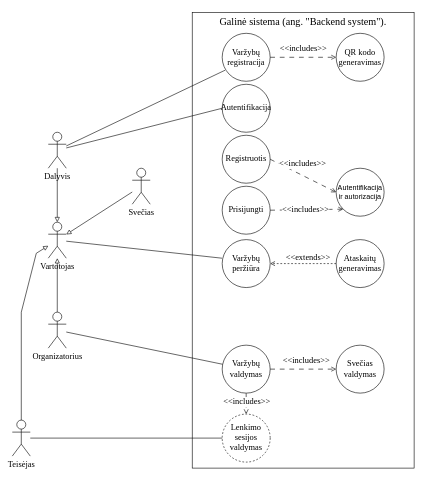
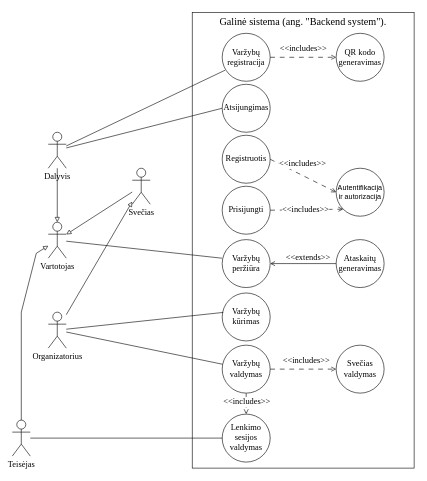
  <mxCell id="0" />
  <mxCell id="1" parent="0" />
  <mxCell id="2" value="&lt;font style=&quot;font-size: 17px;&quot;&gt;Galinė sistema (ang. &quot;Backend system&quot;).&lt;/font&gt;" style="rounded=0;whiteSpace=wrap;html=1;verticalAlign=top;fontFamily=Times New Roman;" parent="1" vertex="1"><mxGeometry x="320" y="20" width="370" height="760" as="geometry" /></mxCell>
  <mxCell id="3" value="&lt;font style=&quot;font-size: 14px;&quot;&gt;Svečias&lt;/font&gt;" style="shape=umlActor;verticalLabelPosition=bottom;verticalAlign=top;html=1;outlineConnect=0;fontFamily=Times New Roman;fontSize=14;" parent="1" vertex="1"><mxGeometry x="220" y="280" width="30" height="60" as="geometry" /></mxCell>
  <mxCell id="4" value="&lt;font style=&quot;font-size: 14px;&quot;&gt;Registruotis&lt;/font&gt;" style="ellipse;whiteSpace=wrap;html=1;aspect=fixed;fontFamily=Times New Roman;fontSize=14;" parent="1" vertex="1"><mxGeometry x="370" y="225" width="80" height="80" as="geometry" /></mxCell>
  <mxCell id="5" value="Prisijungti" style="ellipse;whiteSpace=wrap;html=1;aspect=fixed;fontFamily=Times New Roman;fontSize=14;" parent="1" vertex="1"><mxGeometry x="370" y="310" width="80" height="80" as="geometry" /></mxCell>
+ <mxCell id="6" value="Varžybų kūrimas" style="ellipse;whiteSpace=wrap;html=1;aspect=fixed;fontFamily=Times New Roman;fontSize=14;" parent="1" vertex="1"><mxGeometry x="370" y="488" width="80" height="80" as="geometry" /></mxCell>
  <mxCell id="7" value="&lt;font style=&quot;font-size: 14px;&quot;&gt;Dalyvis&lt;/font&gt;" style="shape=umlActor;verticalLabelPosition=bottom;verticalAlign=top;html=1;outlineConnect=0;fontFamily=Times New Roman;fontSize=14;" parent="1" vertex="1"><mxGeometry x="80" y="220" width="30" height="60" as="geometry" /></mxCell>
  <mxCell id="8" style="rounded=0;orthogonalLoop=1;jettySize=auto;html=1;entryX=0.5;entryY=0;entryDx=0;entryDy=0;dashed=1;dashPattern=8 8;endArrow=open;endFill=0;fontFamily=Times New Roman;fontSize=14;" parent="1" source="10" target="19" edge="1"><mxGeometry relative="1" as="geometry" /></mxCell>
  <mxCell id="9" value="&amp;lt;&amp;lt;includes&amp;gt;&amp;gt;" style="edgeLabel;html=1;align=center;verticalAlign=middle;resizable=0;points=[];fontFamily=Times New Roman;fontSize=14;" parent="8" vertex="1" connectable="0"><mxGeometry x="-0.182" relative="1" as="geometry"><mxPoint as="offset" /></mxGeometry></mxCell>
  <mxCell id="10" value="Varžybų valdymas" style="ellipse;whiteSpace=wrap;html=1;aspect=fixed;fontFamily=Times New Roman;fontSize=14;" parent="1" vertex="1"><mxGeometry x="370" y="575" width="80" height="80" as="geometry" /></mxCell>
  <mxCell id="11" value="Varžybų peržiūra" style="ellipse;whiteSpace=wrap;html=1;aspect=fixed;fontFamily=Times New Roman;fontSize=14;" parent="1" vertex="1"><mxGeometry x="370" y="399" width="80" height="80" as="geometry" /></mxCell>
  <mxCell id="12" style="rounded=0;orthogonalLoop=1;jettySize=auto;html=1;endArrow=none;endFill=0;fontFamily=Times New Roman;fontSize=14;" parent="1" source="15" target="10" edge="1"><mxGeometry relative="1" as="geometry" /></mxCell>
- <mxCell id="13" style="rounded=0;orthogonalLoop=1;jettySize=auto;html=1;endArrow=block;endFill=0;fontFamily=Times New Roman;fontSize=14;" parent="1" source="15" target="28" edge="1"><mxGeometry relative="1" as="geometry" /></mxCell>
+ <mxCell id="13" style="rounded=0;orthogonalLoop=1;jettySize=auto;html=1;endArrow=block;endFill=0;fontFamily=Times New Roman;fontSize=14;" parent="1" source="15" target="3" edge="1"><mxGeometry relative="1" as="geometry" /></mxCell>
  <mxCell id="14" style="rounded=0;orthogonalLoop=1;jettySize=auto;html=1;endArrow=none;endFill=0;exitX=1;exitY=0.5;exitDx=0;exitDy=0;fontFamily=Times New Roman;fontSize=14;" parent="1" source="19" target="18" edge="1"><mxGeometry relative="1" as="geometry" /></mxCell>
  <mxCell id="15" value="Organizatorius" style="shape=umlActor;verticalLabelPosition=bottom;verticalAlign=top;html=1;outlineConnect=0;fontFamily=Times New Roman;fontSize=14;" parent="1" vertex="1"><mxGeometry x="80" y="520" width="30" height="60" as="geometry" /></mxCell>
+ <mxCell id="16" style="rounded=0;orthogonalLoop=1;jettySize=auto;html=1;endArrow=none;endFill=0;entryX=0.023;entryY=0.405;entryDx=0;entryDy=0;entryPerimeter=0;fontFamily=Times New Roman;fontSize=14;" parent="1" source="15" target="6" edge="1"><mxGeometry relative="1" as="geometry"><mxPoint x="210" y="538" as="sourcePoint" /><mxPoint x="385" y="515" as="targetPoint" /></mxGeometry></mxCell>
  <mxCell id="17" style="rounded=0;orthogonalLoop=1;jettySize=auto;html=1;entryX=-0.003;entryY=0.388;entryDx=0;entryDy=0;endArrow=none;endFill=0;entryPerimeter=0;fontFamily=Times New Roman;fontSize=14;" parent="1" source="28" target="11" edge="1"><mxGeometry relative="1" as="geometry"><mxPoint x="200" y="400" as="sourcePoint" /><mxPoint x="375" y="386" as="targetPoint" /></mxGeometry></mxCell>
  <mxCell id="18" value="Teisėjas" style="shape=umlActor;verticalLabelPosition=bottom;verticalAlign=top;html=1;outlineConnect=0;fontFamily=Times New Roman;fontSize=14;" parent="1" vertex="1"><mxGeometry x="20" y="700" width="30" height="60" as="geometry" /></mxCell>
- <mxCell id="19" value="Lenkimo sesijos valdymas" style="ellipse;whiteSpace=wrap;html=1;aspect=fixed;fontFamily=Times New Roman;fontSize=14;dashed=1;" parent="1" vertex="1"><mxGeometry x="370" y="690" width="80" height="80" as="geometry" /></mxCell>
+ <mxCell id="19" value="Lenkimo sesijos valdymas" style="ellipse;whiteSpace=wrap;html=1;aspect=fixed;fontFamily=Times New Roman;fontSize=14;" parent="1" vertex="1"><mxGeometry x="370" y="690" width="80" height="80" as="geometry" /></mxCell>
  <mxCell id="20" value="&lt;font style=&quot;font-size: 14px;&quot;&gt;Ataskaitų generavimas&lt;br style=&quot;font-size: 14px;&quot;&gt;&lt;/font&gt;" style="ellipse;whiteSpace=wrap;html=1;aspect=fixed;fontFamily=Times New Roman;fontSize=14;" parent="1" vertex="1"><mxGeometry x="560" y="399" width="80" height="80" as="geometry" /></mxCell>
- <mxCell id="21" style="rounded=0;orthogonalLoop=1;jettySize=auto;html=1;entryX=1;entryY=0.5;entryDx=0;entryDy=0;dashed=1;endArrow=open;endFill=0;fontFamily=Times New Roman;fontSize=14;exitX=0;exitY=0.5;exitDx=0;exitDy=0;" parent="1" source="20" target="11" edge="1"><mxGeometry relative="1" as="geometry"><mxPoint x="580" y="359.17" as="sourcePoint" /><mxPoint x="465" y="359.17" as="targetPoint" /></mxGeometry></mxCell>
+ <mxCell id="21" style="rounded=0;orthogonalLoop=1;jettySize=auto;html=1;entryX=1;entryY=0.5;entryDx=0;entryDy=0;dashed=0;endArrow=open;endFill=0;fontFamily=Times New Roman;fontSize=14;exitX=0;exitY=0.5;exitDx=0;exitDy=0;" parent="1" source="20" target="11" edge="1"><mxGeometry relative="1" as="geometry"><mxPoint x="580" y="359.17" as="sourcePoint" /><mxPoint x="465" y="359.17" as="targetPoint" /></mxGeometry></mxCell>
  <mxCell id="22" value="&amp;lt;&amp;lt;extends&amp;gt;&amp;gt;" style="edgeLabel;html=1;align=center;verticalAlign=middle;resizable=0;points=[];fontFamily=Times New Roman;fontSize=14;" parent="21" vertex="1" connectable="0"><mxGeometry x="-0.182" relative="1" as="geometry"><mxPoint x="-3" y="-11" as="offset" /></mxGeometry></mxCell>
  <mxCell id="23" value="Autentifikacija ir autorizacija" style="ellipse;whiteSpace=wrap;html=1;aspect=fixed;" parent="1" vertex="1"><mxGeometry x="560" y="280" width="80" height="80" as="geometry" /></mxCell>
  <mxCell id="24" style="rounded=0;orthogonalLoop=1;jettySize=auto;html=1;entryX=0;entryY=0.5;entryDx=0;entryDy=0;dashed=1;dashPattern=8 8;endArrow=open;endFill=0;fontFamily=Times New Roman;fontSize=14;exitX=1;exitY=0.5;exitDx=0;exitDy=0;" parent="1" source="4" target="23" edge="1"><mxGeometry relative="1" as="geometry"><mxPoint x="440" y="322" as="sourcePoint" /><mxPoint x="572" y="328" as="targetPoint" /></mxGeometry></mxCell>
  <mxCell id="25" value="&amp;lt;&amp;lt;includes&amp;gt;&amp;gt;" style="edgeLabel;html=1;align=center;verticalAlign=middle;resizable=0;points=[];fontFamily=Times New Roman;fontSize=14;" parent="24" vertex="1" connectable="0"><mxGeometry x="-0.182" relative="1" as="geometry"><mxPoint x="9" y="-15" as="offset" /></mxGeometry></mxCell>
  <mxCell id="26" style="rounded=0;orthogonalLoop=1;jettySize=auto;html=1;entryX=0;entryY=1;entryDx=0;entryDy=0;dashed=1;dashPattern=8 8;endArrow=open;endFill=0;fontFamily=Times New Roman;fontSize=14;exitX=1;exitY=0.5;exitDx=0;exitDy=0;" parent="1" source="5" target="23" edge="1"><mxGeometry relative="1" as="geometry"><mxPoint x="475" y="340" as="sourcePoint" /><mxPoint x="570" y="340" as="targetPoint" /></mxGeometry></mxCell>
  <mxCell id="27" value="&amp;lt;&amp;lt;includes&amp;gt;&amp;gt;" style="edgeLabel;html=1;align=center;verticalAlign=middle;resizable=0;points=[];fontFamily=Times New Roman;fontSize=14;" parent="26" vertex="1" connectable="0"><mxGeometry x="-0.182" relative="1" as="geometry"><mxPoint x="9" as="offset" /></mxGeometry></mxCell>
  <mxCell id="28" value="Vartotojas" style="shape=umlActor;verticalLabelPosition=bottom;verticalAlign=top;html=1;outlineConnect=0;fontFamily=Times New Roman;fontSize=14;" parent="1" vertex="1"><mxGeometry x="80" y="370" width="30" height="60" as="geometry" /></mxCell>
  <mxCell id="29" style="rounded=0;orthogonalLoop=1;jettySize=auto;html=1;endArrow=block;endFill=0;fontFamily=Times New Roman;fontSize=14;" parent="1" source="7" target="28" edge="1"><mxGeometry relative="1" as="geometry"><mxPoint x="110" y="610" as="sourcePoint" /><mxPoint x="60" y="510" as="targetPoint" /></mxGeometry></mxCell>
  <mxCell id="30" style="rounded=0;orthogonalLoop=1;jettySize=auto;html=1;endArrow=block;endFill=0;fontFamily=Times New Roman;fontSize=14;" parent="1" source="3" target="28" edge="1"><mxGeometry relative="1" as="geometry"><mxPoint x="120" y="507.5" as="sourcePoint" /><mxPoint x="120" y="572.5" as="targetPoint" /></mxGeometry></mxCell>
- <mxCell id="31" value="Autentifikacija" style="ellipse;whiteSpace=wrap;html=1;aspect=fixed;fontFamily=Times New Roman;fontSize=14;" parent="1" vertex="1"><mxGeometry x="370" y="140" width="80" height="80" as="geometry" /></mxCell>
+ <mxCell id="31" value="Atsijungimas" style="ellipse;whiteSpace=wrap;html=1;aspect=fixed;fontFamily=Times New Roman;fontSize=14;" parent="1" vertex="1"><mxGeometry x="370" y="140" width="80" height="80" as="geometry" /></mxCell>
  <mxCell id="32" style="rounded=0;orthogonalLoop=1;jettySize=auto;html=1;entryX=0;entryY=0.5;entryDx=0;entryDy=0;endArrow=none;endFill=0;fontFamily=Times New Roman;fontSize=14;" parent="1" source="7" target="31" edge="1"><mxGeometry relative="1" as="geometry"><mxPoint x="110" y="338" as="sourcePoint" /><mxPoint x="365" y="210" as="targetPoint" /></mxGeometry></mxCell>
  <mxCell id="33" value="Svečias valdymas" style="ellipse;whiteSpace=wrap;html=1;aspect=fixed;fontFamily=Times New Roman;fontSize=14;" parent="1" vertex="1"><mxGeometry x="560" y="575" width="80" height="80" as="geometry" /></mxCell>
  <mxCell id="34" style="rounded=0;orthogonalLoop=1;jettySize=auto;html=1;entryX=0;entryY=0.5;entryDx=0;entryDy=0;dashed=1;dashPattern=8 8;endArrow=open;endFill=0;fontFamily=Times New Roman;fontSize=14;exitX=1;exitY=0.5;exitDx=0;exitDy=0;" parent="1" source="10" target="33" edge="1"><mxGeometry relative="1" as="geometry"><mxPoint x="357" y="730" as="sourcePoint" /><mxPoint x="472" y="740" as="targetPoint" /></mxGeometry></mxCell>
  <mxCell id="35" value="&amp;lt;&amp;lt;includes&amp;gt;&amp;gt;" style="edgeLabel;html=1;align=center;verticalAlign=middle;resizable=0;points=[];fontFamily=Times New Roman;fontSize=14;" parent="34" vertex="1" connectable="0"><mxGeometry x="-0.182" relative="1" as="geometry"><mxPoint x="14" y="-15" as="offset" /></mxGeometry></mxCell>
  <mxCell id="36" style="rounded=0;orthogonalLoop=1;jettySize=auto;html=1;endArrow=block;endFill=0;fontFamily=Times New Roman;fontSize=14;" parent="1" source="18" target="28" edge="1"><mxGeometry relative="1" as="geometry"><mxPoint x="94.71" y="711.82" as="sourcePoint" /><mxPoint x="20" y="400.002" as="targetPoint" /><Array as="points"><mxPoint x="35" y="520" /><mxPoint x="60" y="421.82" /></Array></mxGeometry></mxCell>
  <mxCell id="37" value="Varžybų registracija" style="ellipse;whiteSpace=wrap;html=1;aspect=fixed;fontFamily=Times New Roman;fontSize=14;" parent="1" vertex="1"><mxGeometry x="370" y="55" width="80" height="80" as="geometry" /></mxCell>
  <mxCell id="38" style="rounded=0;orthogonalLoop=1;jettySize=auto;html=1;entryX=0.059;entryY=0.77;entryDx=0;entryDy=0;endArrow=none;endFill=0;fontFamily=Times New Roman;fontSize=14;entryPerimeter=0;" parent="1" source="7" target="37" edge="1"><mxGeometry relative="1" as="geometry"><mxPoint x="105" y="206" as="sourcePoint" /><mxPoint x="365" y="140" as="targetPoint" /></mxGeometry></mxCell>
  <mxCell id="39" value="QR kodo generavimas" style="ellipse;whiteSpace=wrap;html=1;aspect=fixed;fontFamily=Times New Roman;fontSize=14;" vertex="1" parent="1"><mxGeometry x="560" y="55" width="80" height="80" as="geometry" /></mxCell>
  <mxCell id="40" style="rounded=0;orthogonalLoop=1;jettySize=auto;html=1;entryX=0;entryY=0.5;entryDx=0;entryDy=0;dashed=1;dashPattern=8 8;endArrow=open;endFill=0;fontFamily=Times New Roman;fontSize=14;exitX=1;exitY=0.5;exitDx=0;exitDy=0;" edge="1" parent="1" source="37" target="39"><mxGeometry relative="1" as="geometry"><mxPoint x="440" y="140" as="sourcePoint" /><mxPoint x="540" y="140" as="targetPoint" /></mxGeometry></mxCell>
  <mxCell id="41" value="&amp;lt;&amp;lt;includes&amp;gt;&amp;gt;" style="edgeLabel;html=1;align=center;verticalAlign=middle;resizable=0;points=[];fontFamily=Times New Roman;fontSize=14;" vertex="1" connectable="0" parent="40"><mxGeometry x="-0.182" relative="1" as="geometry"><mxPoint x="9" y="-15" as="offset" /></mxGeometry></mxCell>
